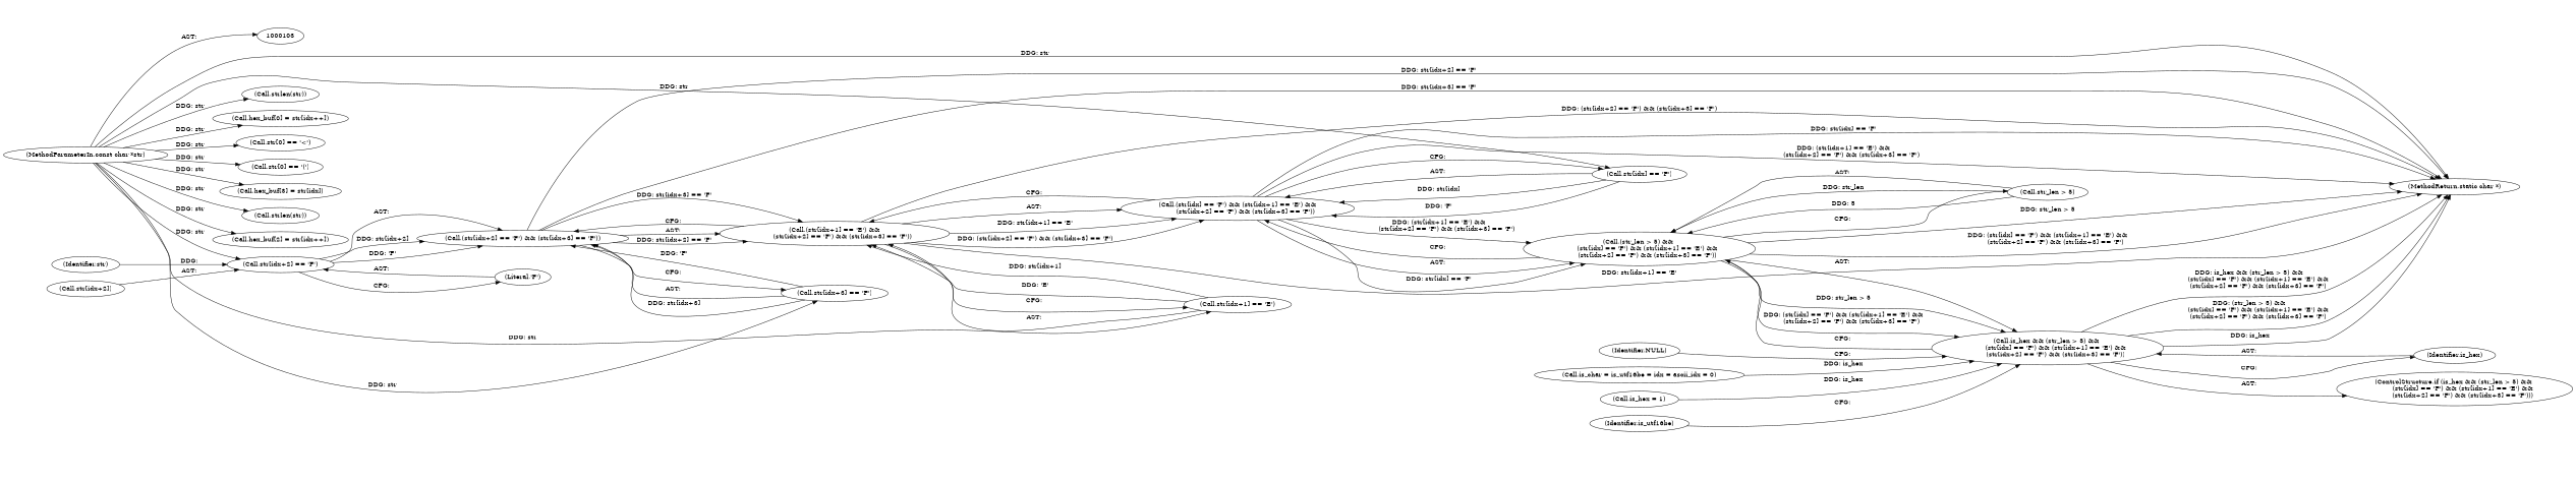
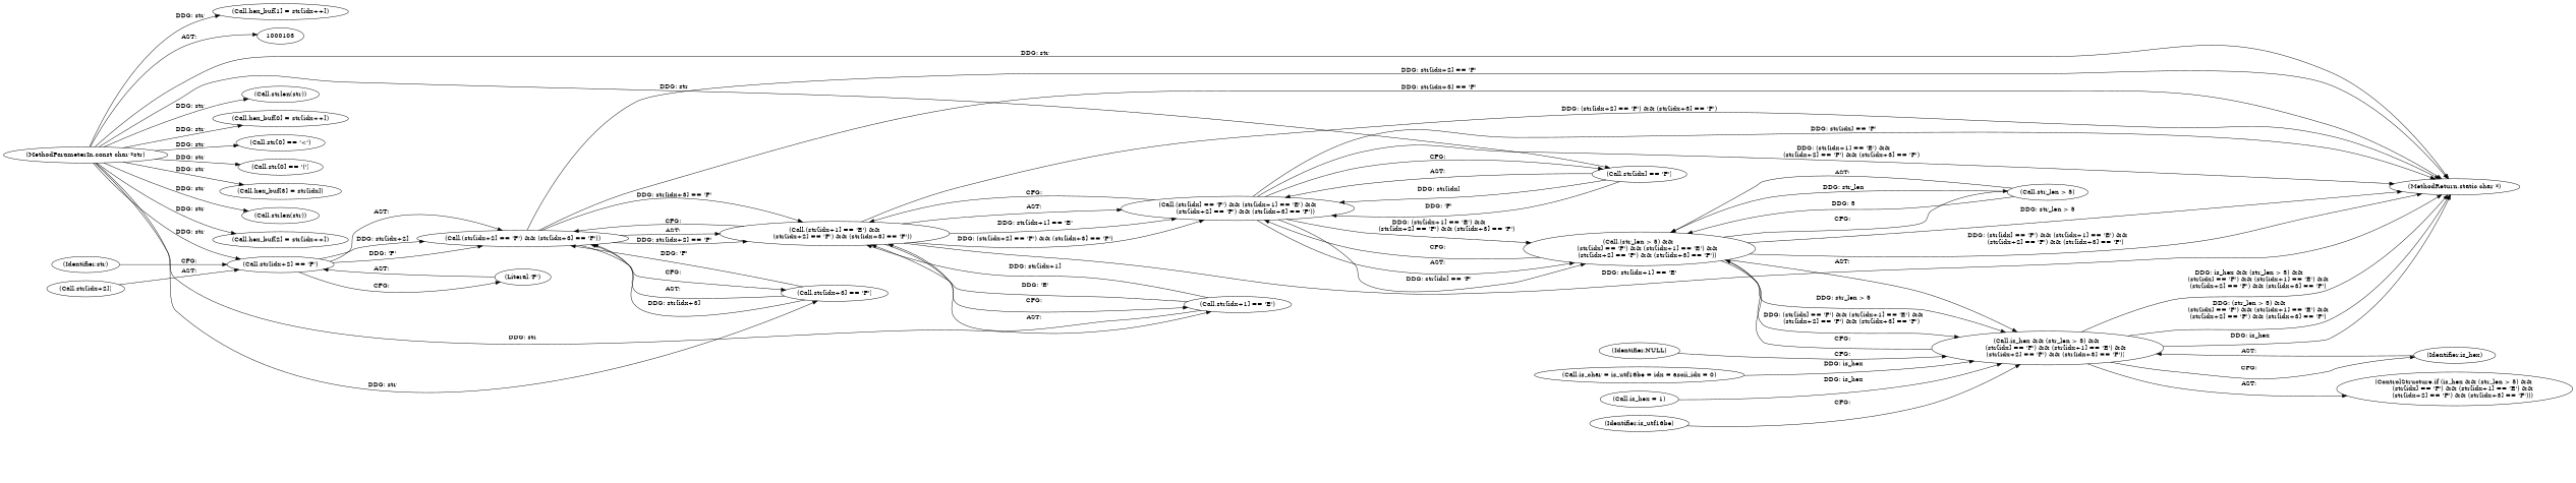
  digraph {
    rankdir=LR
    n1 [label="(Call,str[idx+2] == 'F')"]
    n2 [label="(Call,(str[idx+2] == 'F') && (str[idx+3] == 'F'))"]
    n3 [label="(Literal,'F')"]
    n4 [label="(MethodReturn,static char *)"]
    n5 [label="(Call,str[idx+3] == 'F')"]
    n6 [label="(Call,(str[idx+1] == 'E') &&\n        (str[idx+2] == 'F') && (str[idx+3] == 'F'))"]
    n7 [label="(MethodParameterIn,const char *str)"]
    n8 [label="(Call,strlen(str))"]
    n9 [label="(Call,hex_buf[0] = str[idx++])"]
    n10 [label="(Call,str[0] == '<')"]
    n11 [label="(Call,str[0] == '(')"]
    n12 [label="(Call,hex_buf[3] = str[idx])"]
    n13 [label="(Call,str[idx+1] == 'E')"]
    n14 [label="(Call,strlen(str))"]
    n15 [label="(Call,str[idx] == 'F')"]
    n16 [label="(Call,hex_buf[2] = str[idx++])"]
+   n17 [label="(Call,hex_buf[1] = str[idx++])"]
    1000103
    n19 [label="(Call,(str[idx] == 'F') && (str[idx+1] == 'E') &&\n        (str[idx+2] == 'F') && (str[idx+3] == 'F'))"]
    n20 [label="(Call,(str_len > 5) && \n        (str[idx] == 'F') && (str[idx+1] == 'E') &&\n        (str[idx+2] == 'F') && (str[idx+3] == 'F'))"]
    n21 [label="(Call,is_hex && (str_len > 5) && \n        (str[idx] == 'F') && (str[idx+1] == 'E') &&\n        (str[idx+2] == 'F') && (str[idx+3] == 'F'))"]
    n22 [label="(Call,str_len > 5)"]
    n23 [label="(ControlStructure,if (is_hex && (str_len > 5) && \n        (str[idx] == 'F') && (str[idx+1] == 'E') &&\n        (str[idx+2] == 'F') && (str[idx+3] == 'F')))"]
    n24 [label="(Identifier,is_hex)"]
    n25 [label="(Call,str[idx+2])"]
    n26 [label="(Call,is_char = is_utf16be = idx = ascii_idx = 0)"]
    n27 [label="(Call,is_hex = 1)"]
    n28 [label="(Identifier,is_utf16be)"]
    n29 [label="(Identifier,str)"]
    n30 [label="(Identifier,NULL)"]
    n1 -> n2 [label="AST: "]
    n1 -> n2 [label="DDG: str[idx+2]"]
    n1 -> n2 [label="DDG: 'F'"]
    n1 -> n3 [label="CFG: "]
    n2 -> n4 [label="DDG: str[idx+2] == 'F'"]
    n2 -> n4 [label="DDG: str[idx+3] == 'F'"]
    n2 -> n5 [label="CFG: "]
    n2 -> n6 [label="AST: "]
    n2 -> n6 [label="DDG: str[idx+2] == 'F'"]
    n2 -> n6 [label="DDG: str[idx+3] == 'F'"]
    n3 -> n1 [label="AST: "]
    n5 -> n2 [label="AST: "]
    n5 -> n2 [label="DDG: str[idx+3]"]
    n5 -> n2 [label="DDG: 'F'"]
    n6 -> n2 [label="CFG: "]
    n6 -> n4 [label="DDG: (str[idx+2] == 'F') && (str[idx+3] == 'F')"]
    n6 -> n4 [label="DDG: str[idx+1] == 'E'"]
    n6 -> n13 [label="CFG: "]
    n6 -> n19 [label="AST: "]
    n6 -> n19 [label="DDG: str[idx+1] == 'E'"]
    n6 -> n19 [label="DDG: (str[idx+2] == 'F') && (str[idx+3] == 'F')"]
    n7 -> n1 [label="DDG: str"]
    n7 -> n4 [label="DDG: str"]
    n7 -> n5 [label="DDG: str"]
    n7 -> n8 [label="DDG: str"]
    n7 -> n9 [label="DDG: str"]
    n7 -> n10 [label="DDG: str"]
    n7 -> n11 [label="DDG: str"]
    n7 -> n12 [label="DDG: str"]
    n7 -> n13 [label="DDG: str"]
    n7 -> n14 [label="DDG: str"]
    n7 -> n15 [label="DDG: str"]
    n7 -> n16 [label="DDG: str"]
+   n7 -> n17 [label="DDG: str"]
    n7 -> 1000103 [label="AST: "]
    n13 -> n6 [label="AST: "]
    n13 -> n6 [label="DDG: str[idx+1]"]
    n13 -> n6 [label="DDG: 'E'"]
    n15 -> n19 [label="AST: "]
    n15 -> n19 [label="DDG: str[idx]"]
    n15 -> n19 [label="DDG: 'F'"]
    n19 -> n4 [label="DDG: str[idx] == 'F'"]
    n19 -> n4 [label="DDG: (str[idx+1] == 'E') &&\n        (str[idx+2] == 'F') && (str[idx+3] == 'F')"]
    n19 -> n6 [label="CFG: "]
    n19 -> n15 [label="CFG: "]
    n19 -> n20 [label="AST: "]
    n19 -> n20 [label="DDG: str[idx] == 'F'"]
    n19 -> n20 [label="DDG: (str[idx+1] == 'E') &&\n        (str[idx+2] == 'F') && (str[idx+3] == 'F')"]
    n20 -> n4 [label="DDG: str_len > 5"]
    n20 -> n4 [label="DDG: (str[idx] == 'F') && (str[idx+1] == 'E') &&\n        (str[idx+2] == 'F') && (str[idx+3] == 'F')"]
    n20 -> n19 [label="CFG: "]
    n20 -> n21 [label="AST: "]
    n20 -> n21 [label="DDG: str_len > 5"]
    n20 -> n21 [label="DDG: (str[idx] == 'F') && (str[idx+1] == 'E') &&\n        (str[idx+2] == 'F') && (str[idx+3] == 'F')"]
    n20 -> n22 [label="CFG: "]
    n21 -> n4 [label="DDG: (str_len > 5) && \n        (str[idx] == 'F') && (str[idx+1] == 'E') &&\n        (str[idx+2] == 'F') && (str[idx+3] == 'F')"]
    n21 -> n4 [label="DDG: is_hex"]
    n21 -> n4 [label="DDG: is_hex && (str_len > 5) && \n        (str[idx] == 'F') && (str[idx+1] == 'E') &&\n        (str[idx+2] == 'F') && (str[idx+3] == 'F')"]
    n21 -> n20 [label="CFG: "]
    n21 -> n23 [label="AST: "]
    n21 -> n24 [label="CFG: "]
    n22 -> n20 [label="AST: "]
    n22 -> n20 [label="DDG: str_len"]
    n22 -> n20 [label="DDG: 5"]
    n24 -> n21 [label="AST: "]
    n25 -> n1 [label="AST: "]
    n26 -> n21 [label="DDG: is_hex"]
    n27 -> n21 [label="DDG: is_hex"]
    n28 -> n21 [label="CFG: "]
-   n29 -> n1 [label="DDG: "]
+   n29 -> n1 [label="CFG: "]
    n30 -> n21 [label="CFG: "]
  }
